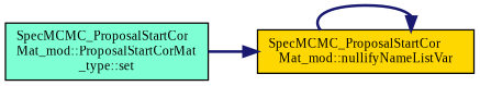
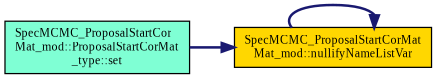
  digraph {
    rankdir=RL
    fontname="Liberation Serif"
    node [color=black fontname="Liberation Serif" fontsize=10 shape=record style=filled]
    edge [color=midnightblue dir=back fontname="Liberation Serif" fontsize=10 labelfontname=Helvetica labelfontsize=10 style=bold]
-   n1 [fillcolor=gold fontcolor=black height=0.2 label="SpecMCMC_ProposalStartCor\lMat_mod::nullifyNameListVar" width=0.4]
+   n1 [fillcolor=gold fontcolor=black height=0.2 label="SpecMCMC_ProposalStartCorMat\lMat_mod::nullifyNameListVar" width=0.4]
    n2 [fillcolor=aquamarine height=0.2 label="SpecMCMC_ProposalStartCor\lMat_mod::ProposalStartCorMat\l_type::set" width=0.4]
    n1 -> n1
    n1 -> n2
  }
